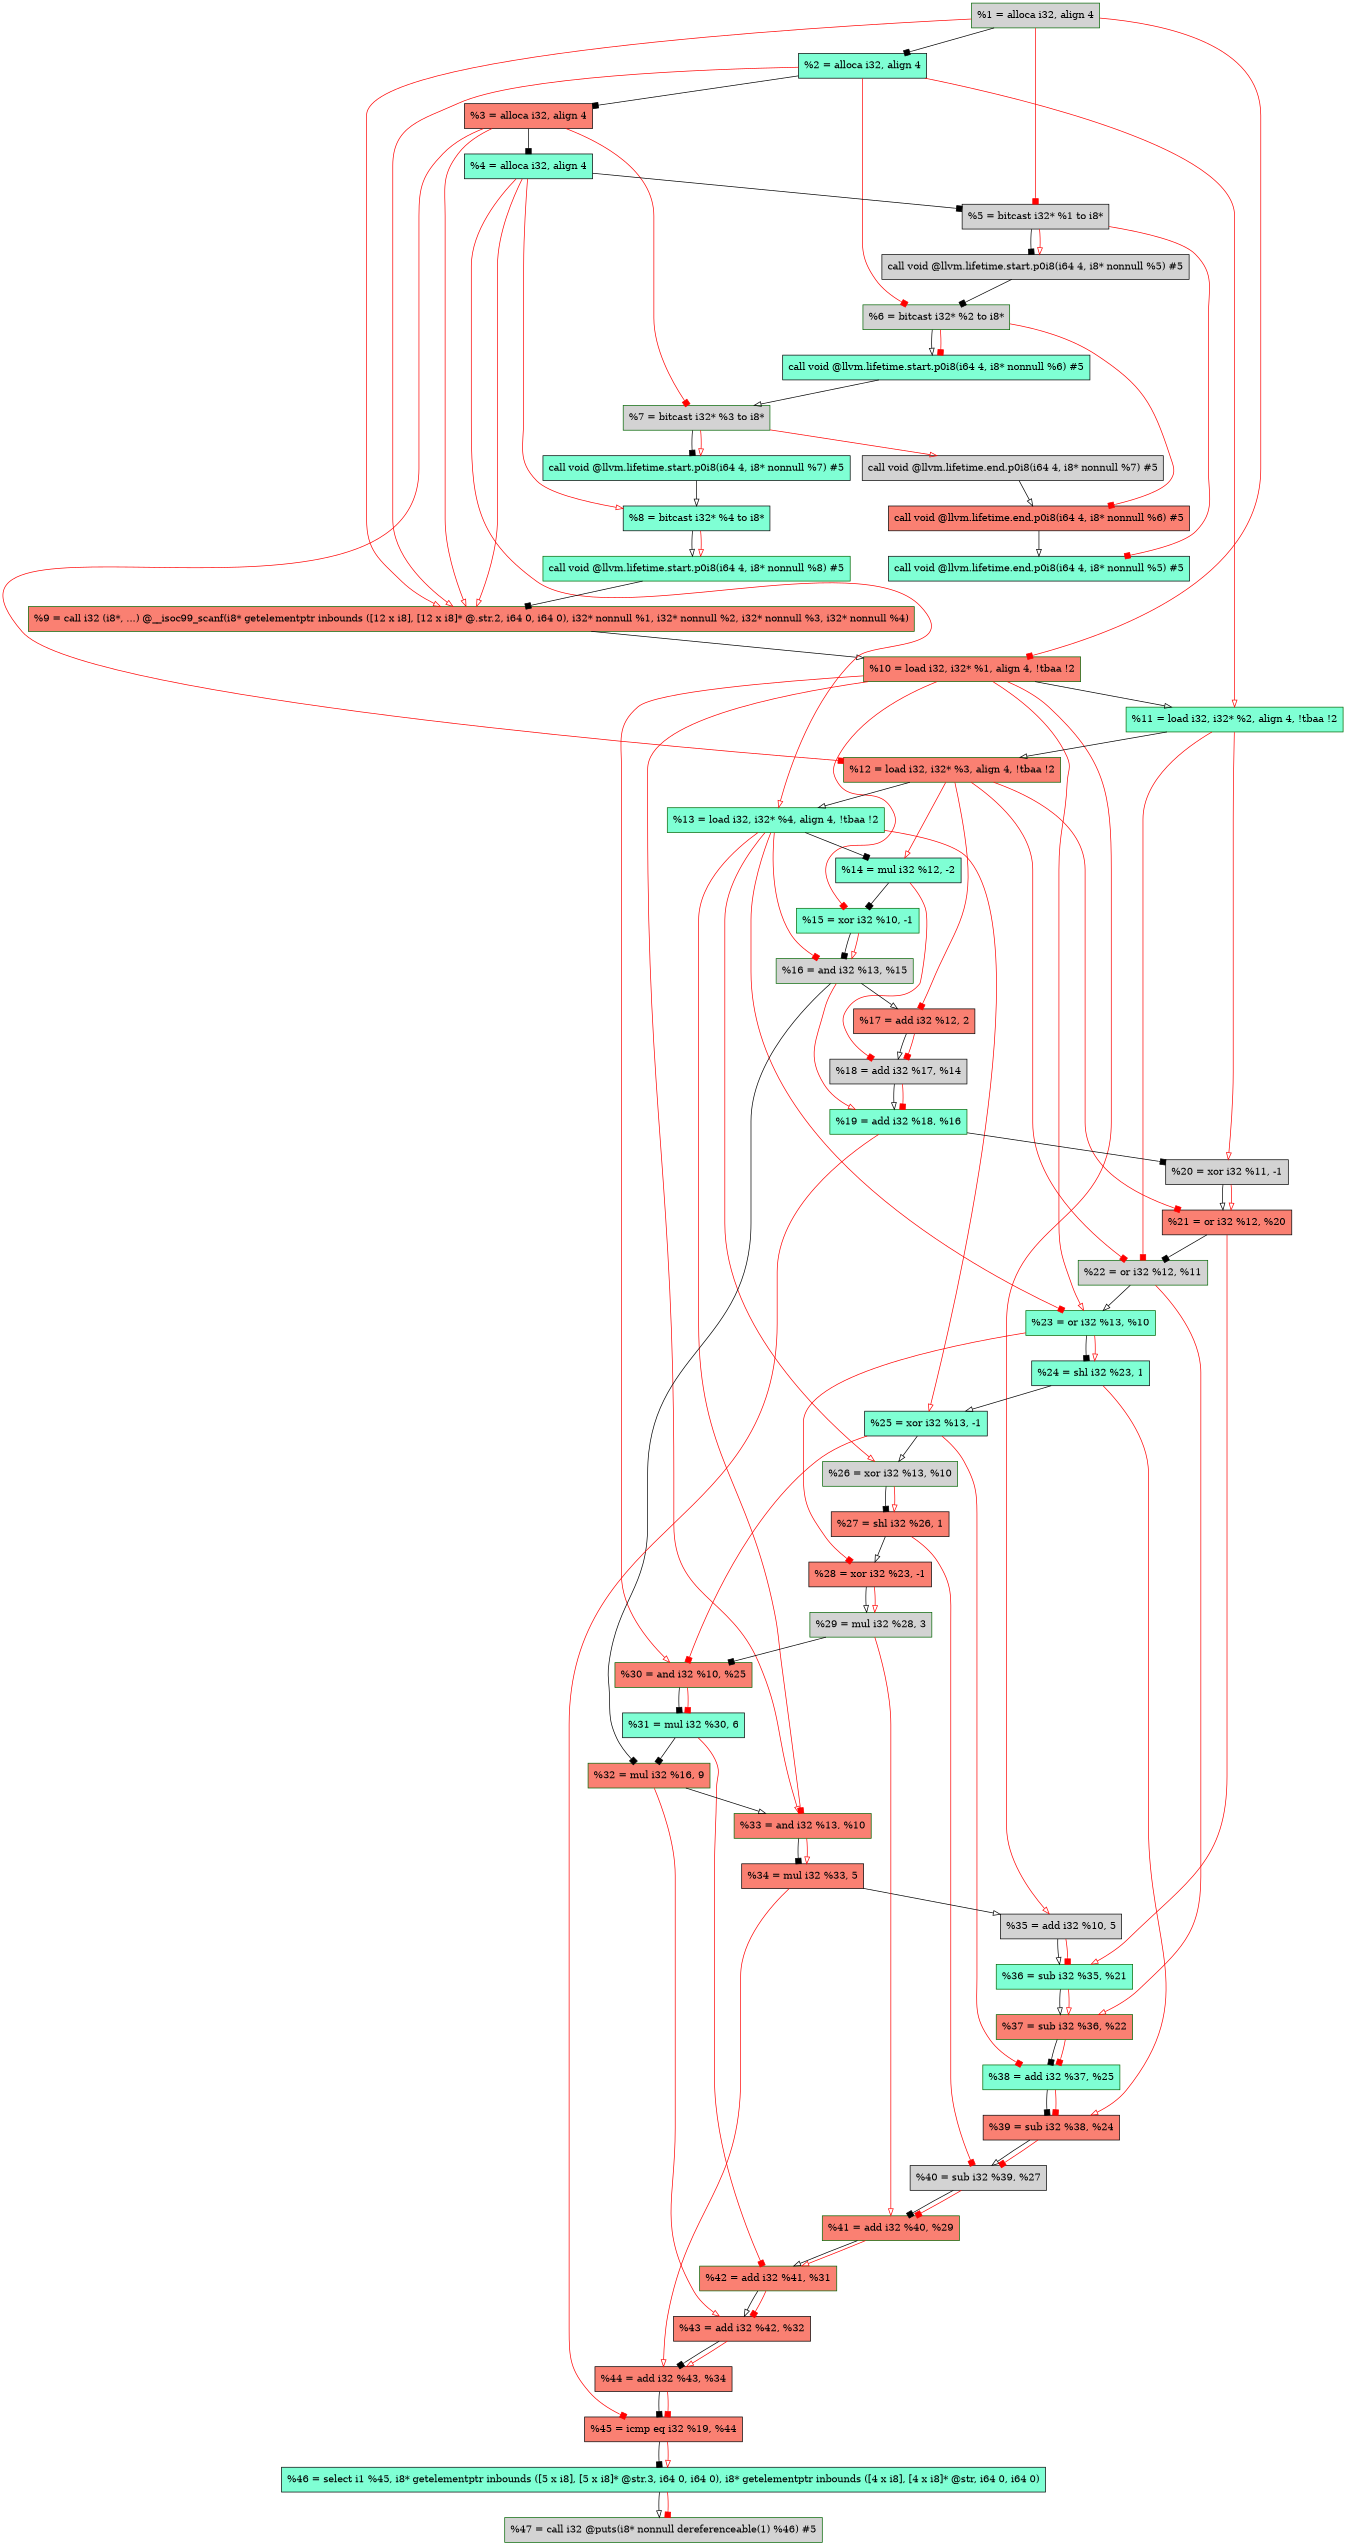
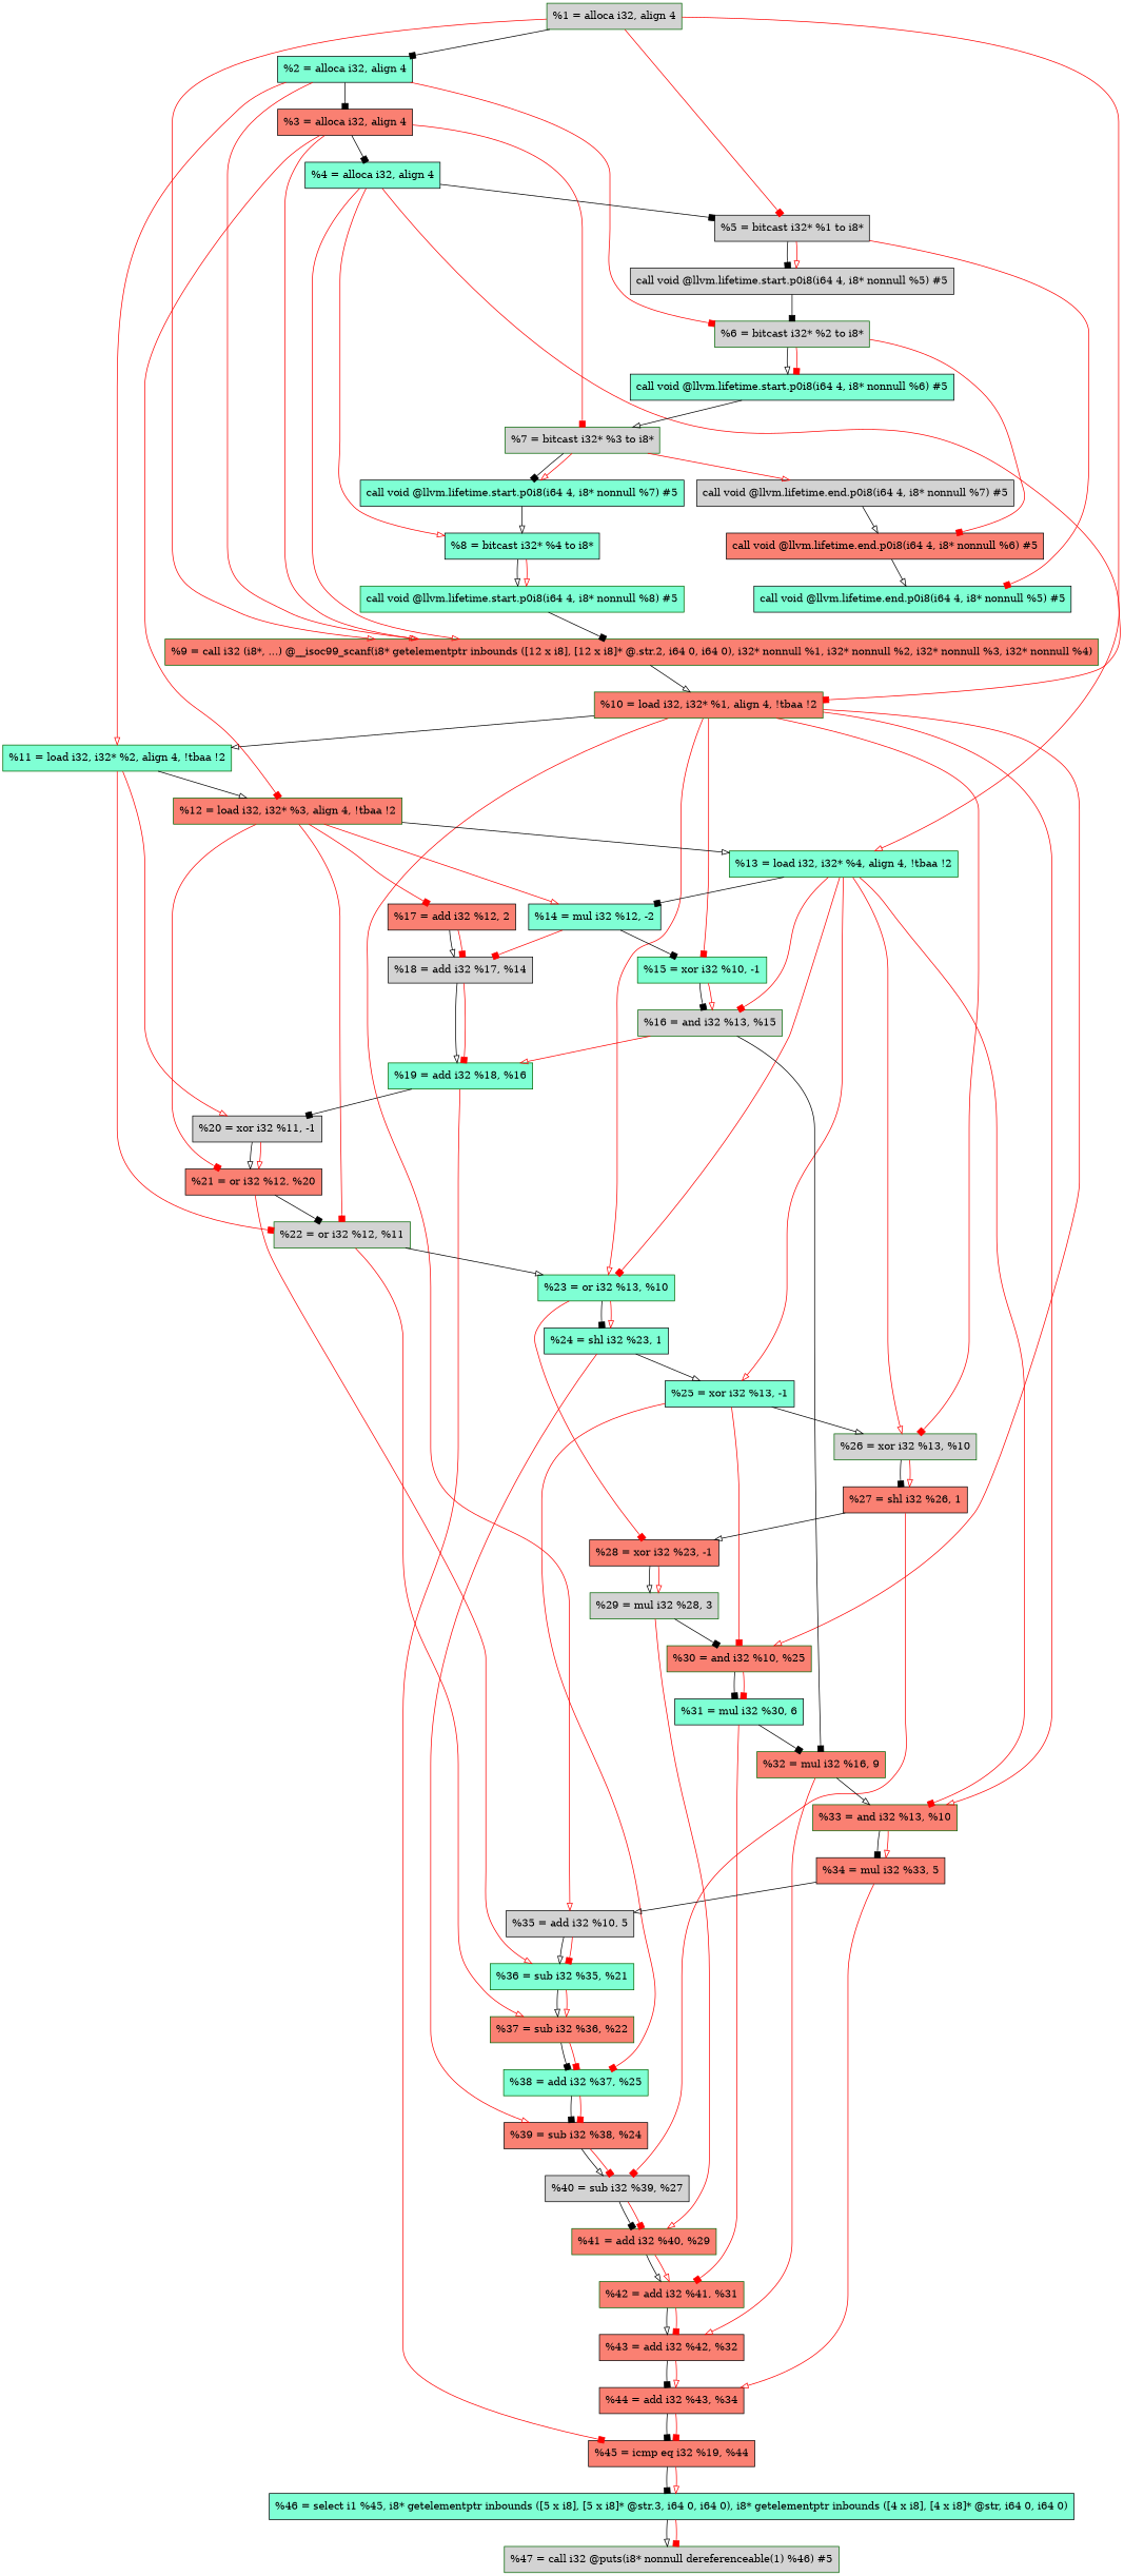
  digraph {
    node [color=black fillcolor=salmon shape=record style=filled]
    edge [arrowhead=onormal color=red]
    n1 [color=darkgreen fillcolor=lightgrey label="  %1 = alloca i32, align 4"]
    n2 [fillcolor=aquamarine label="  %2 = alloca i32, align 4"]
    n3 [fillcolor=lightgrey label="  %5 = bitcast i32* %1 to i8*"]
    n4 [color=darkgreen label="  %9 = call i32 (i8*, ...) @__isoc99_scanf(i8* getelementptr inbounds ([12 x i8], [12 x i8]* @.str.2, i64 0, i64 0), i32* nonnull %1, i32* nonnull %2, i32* nonnull %3, i32* nonnull %4)"]
    n5 [color=darkgreen label="  %10 = load i32, i32* %1, align 4, !tbaa !2"]
    n6 [label="  %3 = alloca i32, align 4"]
    n7 [color=darkgreen fillcolor=lightgrey label="  %6 = bitcast i32* %2 to i8*"]
    n8 [color=darkgreen fillcolor=aquamarine label="  %11 = load i32, i32* %2, align 4, !tbaa !2"]
    n9 [fillcolor=lightgrey label="  call void @llvm.lifetime.start.p0i8(i64 4, i8* nonnull %5) #5"]
    n10 [fillcolor=aquamarine label="  call void @llvm.lifetime.end.p0i8(i64 4, i8* nonnull %5) #5"]
    n11 [color=darkgreen fillcolor=aquamarine label="  %15 = xor i32 %10, -1"]
    n12 [color=darkgreen fillcolor=aquamarine label="  %23 = or i32 %13, %10"]
    n13 [color=darkgreen fillcolor=lightgrey label="  %26 = xor i32 %13, %10"]
    n14 [color=darkgreen label="  %30 = and i32 %10, %25"]
    n15 [color=darkgreen label="  %33 = and i32 %13, %10"]
    n16 [fillcolor=lightgrey label="  %35 = add i32 %10, 5"]
    n17 [fillcolor=aquamarine label="  %4 = alloca i32, align 4"]
    n18 [color=darkgreen fillcolor=lightgrey label="  %7 = bitcast i32* %3 to i8*"]
    n19 [color=darkgreen label="  %12 = load i32, i32* %3, align 4, !tbaa !2"]
    n20 [fillcolor=aquamarine label="  call void @llvm.lifetime.start.p0i8(i64 4, i8* nonnull %6) #5"]
    n21 [label="  call void @llvm.lifetime.end.p0i8(i64 4, i8* nonnull %6) #5"]
    n22 [fillcolor=lightgrey label="  %20 = xor i32 %11, -1"]
    n23 [color=darkgreen fillcolor=lightgrey label="  %22 = or i32 %12, %11"]
    n24 [fillcolor=aquamarine label="  %8 = bitcast i32* %4 to i8*"]
    n25 [color=darkgreen fillcolor=aquamarine label="  %13 = load i32, i32* %4, align 4, !tbaa !2"]
    n26 [fillcolor=aquamarine label="  call void @llvm.lifetime.start.p0i8(i64 4, i8* nonnull %7) #5"]
    n27 [fillcolor=lightgrey label="  call void @llvm.lifetime.end.p0i8(i64 4, i8* nonnull %7) #5"]
    n28 [fillcolor=aquamarine label="  %14 = mul i32 %12, -2"]
    n29 [label="  %17 = add i32 %12, 2"]
    n30 [label="  %21 = or i32 %12, %20"]
    n31 [color=darkgreen fillcolor=aquamarine label="  call void @llvm.lifetime.start.p0i8(i64 4, i8* nonnull %8) #5"]
    n32 [color=darkgreen fillcolor=lightgrey label="  %16 = and i32 %13, %15"]
    n33 [fillcolor=aquamarine label="  %25 = xor i32 %13, -1"]
    n34 [fillcolor=aquamarine label="  %24 = shl i32 %23, 1"]
    n35 [label="  %28 = xor i32 %23, -1"]
    n36 [label="  %27 = shl i32 %26, 1"]
    n37 [fillcolor=aquamarine label="  %31 = mul i32 %30, 6"]
    n38 [label="  %34 = mul i32 %33, 5"]
    n39 [color=darkgreen fillcolor=aquamarine label="  %36 = sub i32 %35, %21"]
    n40 [color=darkgreen label="  %37 = sub i32 %36, %22"]
    n41 [fillcolor=lightgrey label="  %18 = add i32 %17, %14"]
    n42 [color=darkgreen fillcolor=aquamarine label="  %19 = add i32 %18, %16"]
    n43 [color=darkgreen label="  %32 = mul i32 %16, 9"]
    n44 [color=darkgreen fillcolor=aquamarine label="  %38 = add i32 %37, %25"]
    n45 [label="  %45 = icmp eq i32 %19, %44"]
    n46 [label="  %43 = add i32 %42, %32"]
    n47 [fillcolor=aquamarine label="  %46 = select i1 %45, i8* getelementptr inbounds ([5 x i8], [5 x i8]* @str.3, i64 0, i64 0), i8* getelementptr inbounds ([4 x i8], [4 x i8]* @str, i64 0, i64 0)"]
    n48 [label="  %39 = sub i32 %38, %24"]
    n49 [color=darkgreen fillcolor=lightgrey label="  %29 = mul i32 %28, 3"]
    n50 [fillcolor=lightgrey label="  %40 = sub i32 %39, %27"]
    n51 [color=darkgreen label="  %41 = add i32 %40, %29"]
    n52 [color=darkgreen label="  %42 = add i32 %41, %31"]
    n53 [label="  %44 = add i32 %43, %34"]
    n54 [color=darkgreen fillcolor=lightgrey label="  %47 = call i32 @puts(i8* nonnull dereferenceable(1) %46) #5"]
    n1 -> n2 [arrowhead=box color=""]
    n1 -> n3 [arrowhead=box]
    n1 -> n4
    n1 -> n5 [arrowhead=box]
    n2 -> n4
    n2 -> n6 [arrowhead=box color=""]
    n2 -> n7 [arrowhead=box]
    n2 -> n8
    n3 -> n9 [arrowhead=box color=""]
    n3 -> n9
    n3 -> n10 [arrowhead=box]
    n4 -> n5 [color=""]
    n5 -> n8 [color=""]
    n5 -> n11 [arrowhead=box]
    n5 -> n12
+   n5 -> n13 [arrowhead=box]
    n5 -> n14
    n5 -> n15
    n5 -> n16
    n6 -> n4
    n6 -> n17 [arrowhead=box color=""]
    n6 -> n18 [arrowhead=box]
    n6 -> n19 [arrowhead=box]
    n7 -> n20 [color=""]
    n7 -> n20 [arrowhead=box]
    n7 -> n21 [arrowhead=box]
    n8 -> n19 [color=""]
    n8 -> n22
    n8 -> n23 [arrowhead=box]
    n9 -> n7 [arrowhead=box color=""]
    n11 -> n32 [arrowhead=box color=""]
    n11 -> n32
    n12 -> n34 [arrowhead=box color=""]
    n12 -> n34
    n12 -> n35 [arrowhead=box]
    n13 -> n36 [arrowhead=box color=""]
    n13 -> n36
    n14 -> n37 [arrowhead=box color=""]
    n14 -> n37 [arrowhead=box]
    n15 -> n38 [arrowhead=box color=""]
    n15 -> n38
    n16 -> n39 [color=""]
    n16 -> n39 [arrowhead=box]
    n17 -> n3 [arrowhead=box color=""]
    n17 -> n4
    n17 -> n24
    n17 -> n25
    n18 -> n26 [arrowhead=box color=""]
    n18 -> n26
    n18 -> n27
    n19 -> n23 [arrowhead=box]
    n19 -> n25 [color=""]
    n19 -> n28
    n19 -> n29 [arrowhead=box]
    n19 -> n30 [arrowhead=box]
    n20 -> n18 [color=""]
    n21 -> n10 [color=""]
    n22 -> n30 [color=""]
    n22 -> n30
    n23 -> n12 [color=""]
    n23 -> n40
    n24 -> n31 [color=""]
    n24 -> n31
    n25 -> n12 [arrowhead=box]
    n25 -> n13
    n25 -> n15 [arrowhead=box]
    n25 -> n28 [arrowhead=box color=""]
    n25 -> n32 [arrowhead=box]
    n25 -> n33
    n26 -> n24 [color=""]
    n27 -> n21 [color=""]
    n28 -> n11 [arrowhead=box color=""]
    n28 -> n41 [arrowhead=box]
    n29 -> n41 [color=""]
    n29 -> n41 [arrowhead=box]
    n30 -> n23 [arrowhead=box color=""]
    n30 -> n39
    n31 -> n4 [arrowhead=box color=""]
-   n32 -> n29 [color=""]
    n32 -> n42
    n32 -> n43 [arrowhead=box color=black]
    n33 -> n13 [color=""]
    n33 -> n14 [arrowhead=box]
    n33 -> n44 [arrowhead=box]
    n34 -> n33 [color=""]
    n34 -> n48
    n35 -> n49 [color=""]
    n35 -> n49
    n36 -> n35 [color=""]
    n36 -> n50 [arrowhead=box]
    n37 -> n43 [arrowhead=box color=""]
    n37 -> n52 [arrowhead=box]
    n38 -> n16 [color=""]
    n38 -> n53
    n39 -> n40 [color=""]
    n39 -> n40
    n40 -> n44 [arrowhead=box color=""]
    n40 -> n44 [arrowhead=box]
    n41 -> n42 [color=""]
    n41 -> n42 [arrowhead=box]
    n42 -> n22 [arrowhead=box color=""]
    n42 -> n45 [arrowhead=box]
    n43 -> n15 [color=""]
    n43 -> n46
    n44 -> n48 [arrowhead=box color=""]
    n44 -> n48 [arrowhead=box]
    n45 -> n47 [arrowhead=box color=""]
    n45 -> n47
    n46 -> n53 [arrowhead=box color=""]
    n46 -> n53
    n47 -> n54 [color=""]
    n47 -> n54 [arrowhead=box]
    n48 -> n50 [color=""]
    n48 -> n50 [arrowhead=box]
    n49 -> n14 [arrowhead=box color=""]
    n49 -> n51
    n50 -> n51 [arrowhead=box color=""]
    n50 -> n51 [arrowhead=box]
    n51 -> n52 [color=""]
    n51 -> n52
    n52 -> n46 [color=""]
    n52 -> n46 [arrowhead=box]
    n53 -> n45 [arrowhead=box color=""]
    n53 -> n45 [arrowhead=box]
  }
